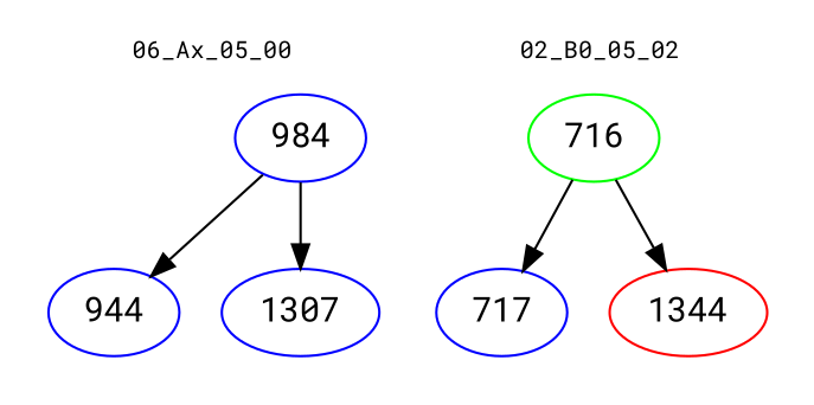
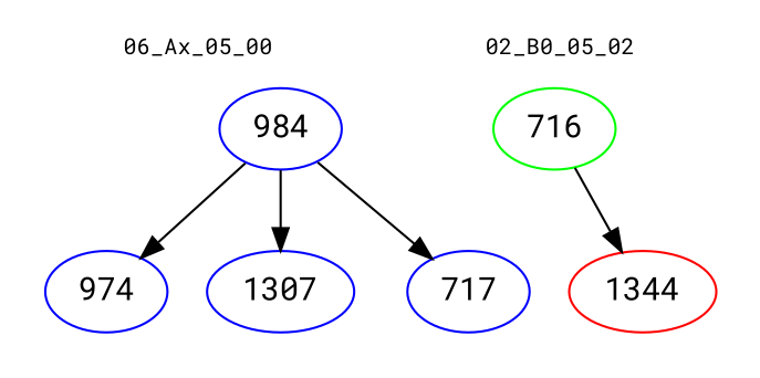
  digraph {
    fontname="Roboto Mono"
    node [color=blue fontname="Roboto Mono"]
    edge [color=black fontname="Roboto Mono"]
    n1 [label=984]
-   n2 [label=944]
+   n2 [label=974]
    n3 [label=1307]
    n4 [color=green label=716]
    n5 [label=717]
    n6 [color=red label=1344]
    subgraph cluster_1 {
      color=white
      fontsize=10
      label="06_Ax_05_00"
      n1
      n2
      n3
    }
    subgraph cluster_2 {
      color=white
      fontsize=10
      label="02_B0_05_02"
      n4
      n5
      n6
    }
    n1 -> n2
    n1 -> n3
-   n4 -> n5
+   n1 -> n5
    n4 -> n6
  }
